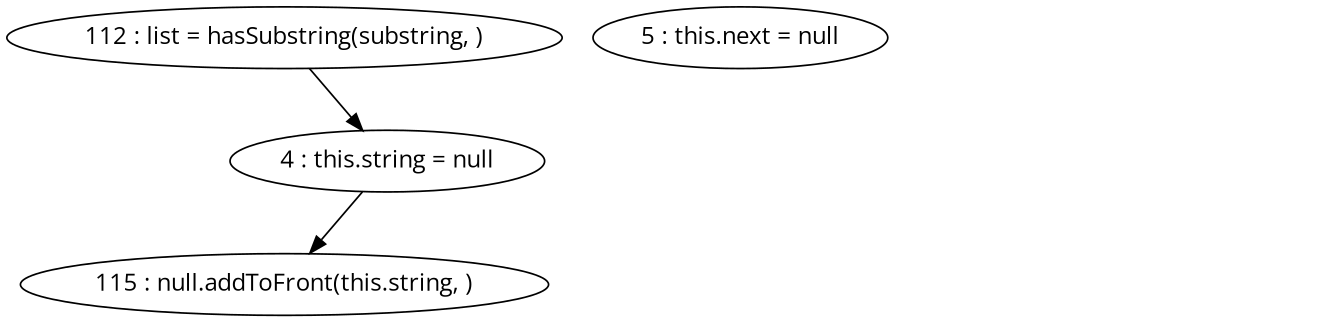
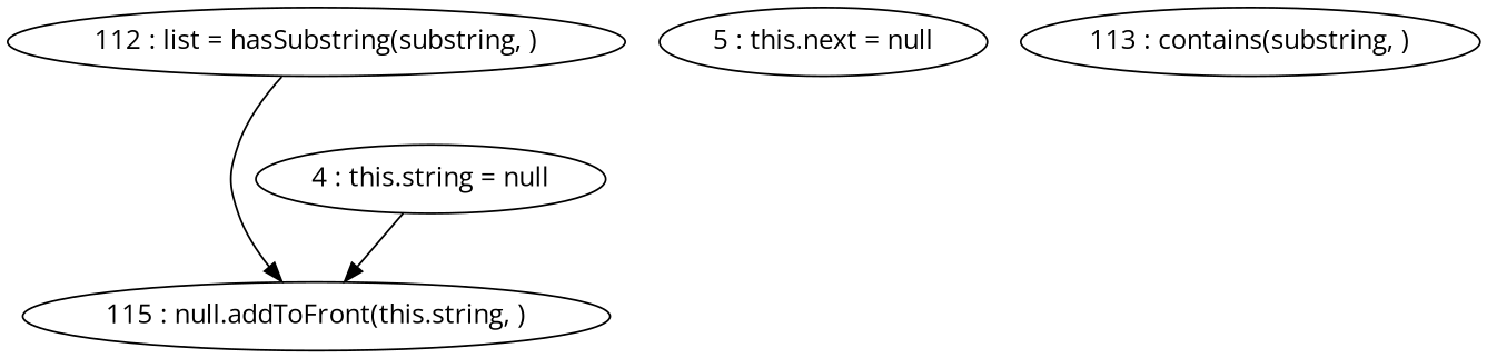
  digraph {
    fontname="Open Sans"
    node [fontname="Open Sans"]
    edge [fontname="Open Sans"]
    n1 [label="115 : null.addToFront(this.string, )"]
    "4 : this.string = null"
    "5 : this.next = null"
    "112 : list = hasSubstring(substring, )"
+   "113 : contains(substring, )"
    "4 : this.string = null" -> n1
-   "112 : list = hasSubstring(substring, )" -> "4 : this.string = null"
+   "112 : list = hasSubstring(substring, )" -> n1
  }
